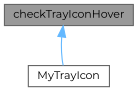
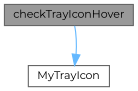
  digraph {
    rankdir=TB
    fontname=Montserrat
    node [fontname=Montserrat fontsize=10 shape=box style=filled]
    n1 [color=gray40 fillcolor=grey60 fontcolor=black height=0.2 label=checkTrayIconHover width=0.4]
    n2 [color=grey40 fillcolor=white height=0.2 label=MyTrayIcon width=0.4]
-   n1 -> n2 [color=steelblue1 dir=back fontname=Montserrat fontsize=10 labelfontname=Helvetica labelfontsize=10 style=solid]
+   n2 -> n1 [color=steelblue1 dir=back fontname=Montserrat fontsize=10 labelfontname=Helvetica labelfontsize=10 style=solid]
  }
